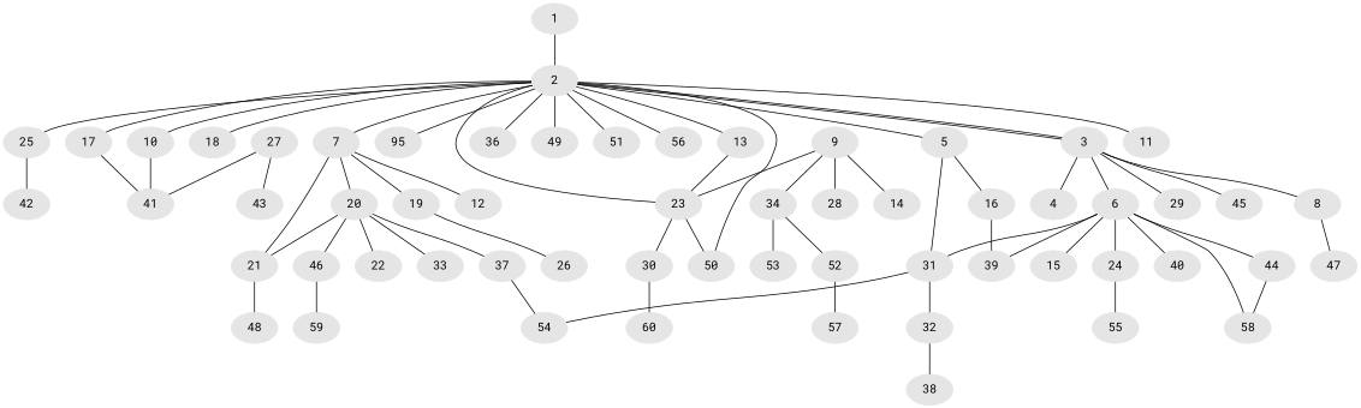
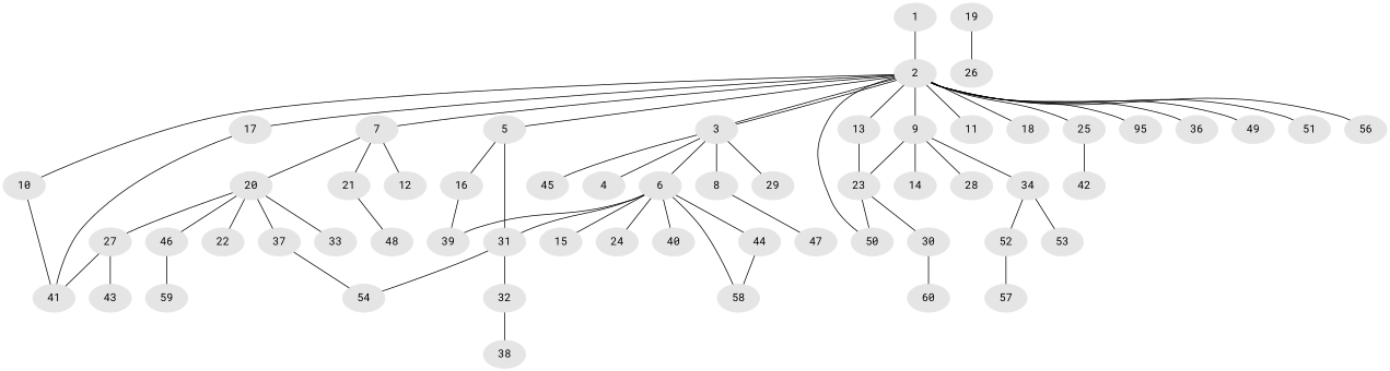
  graph {
    fontname="Roboto Mono"
    node [color=gray90 fontname="Roboto Mono" style=filled]
    edge [fontname="Roboto Mono"]
    1
    2
    3
    5
    7
    9
    10
    11
    13
    17
    18
    25
    n13 [label=95]
    36
    49
    50
    51
    56
    4
    6
    8
    29
    45
    16
    31
    12
    19
    20
    21
    14
    23
    28
    34
    41
    42
    15
    24
    39
    40
    44
    58
    47
    32
    54
-   55
    26
    22
    27
    33
    37
    46
    48
    30
    52
    53
    43
    59
    60
    38
    57
    1 -- 2
    2 -- 3
    2 -- 3
    2 -- 5
    2 -- 7
-   2 -- 23
+   2 -- 9
    2 -- 10
    2 -- 11
    2 -- 13
    2 -- 17
    2 -- 18
    2 -- 25
    2 -- n13
    2 -- 36
    2 -- 49
    2 -- 50
    2 -- 51
    2 -- 56
    3 -- 4
    3 -- 6
    3 -- 8
    3 -- 29
    3 -- 45
    5 -- 16
    5 -- 31
    7 -- 12
-   7 -- 19
    7 -- 20
    7 -- 21
    9 -- 14
    9 -- 23
    9 -- 28
    9 -- 34
    10 -- 41
    13 -- 23
    17 -- 41
    25 -- 42
    6 -- 31
    6 -- 15
    6 -- 24
    6 -- 39
    6 -- 40
    6 -- 44
    6 -- 58
    8 -- 47
    16 -- 39
    31 -- 32
    31 -- 54
    19 -- 26
    20 -- 22
-   20 -- 21
+   20 -- 27
    20 -- 33
    20 -- 37
    20 -- 46
    21 -- 48
    23 -- 50
    23 -- 30
    34 -- 52
    34 -- 53
-   24 -- 55
    44 -- 58
    32 -- 38
    27 -- 41
    27 -- 43
    37 -- 54
    46 -- 59
    30 -- 60
    52 -- 57
  }
